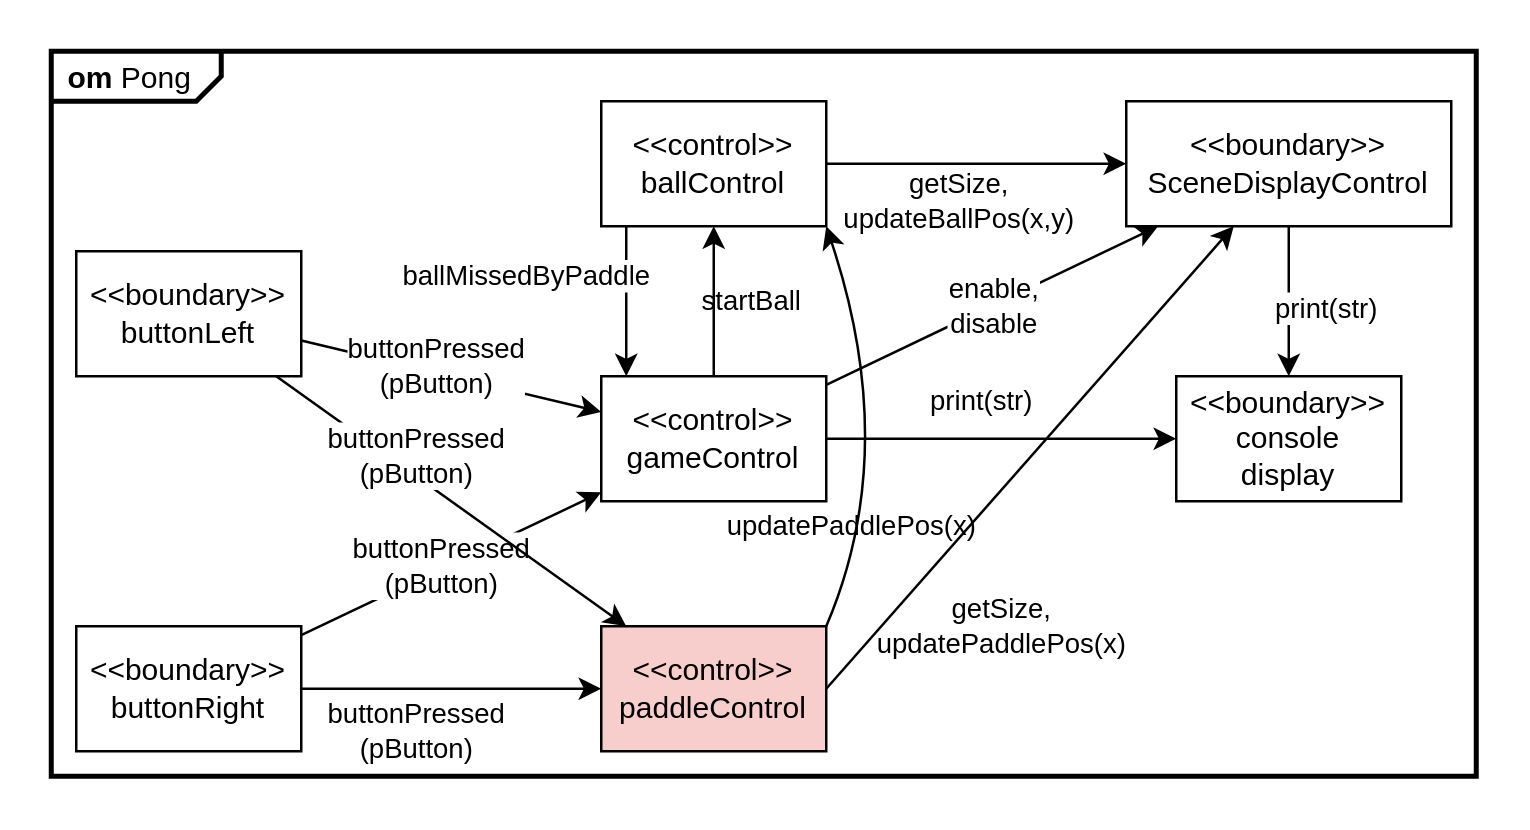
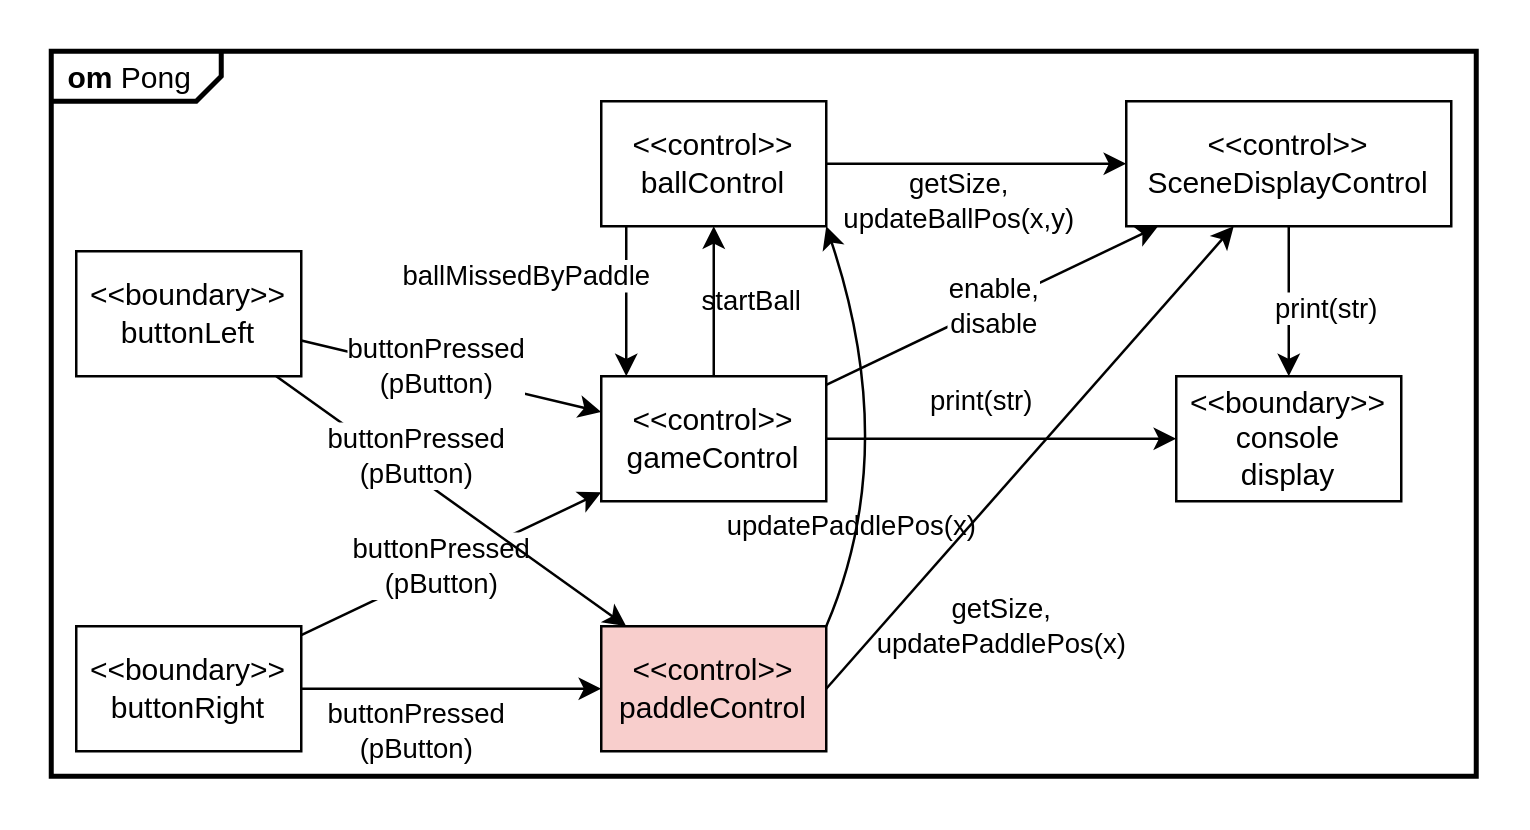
  <mxCell id="0" />
  <mxCell id="1" parent="0" />
  <mxCell id="2" value="&lt;p style=&quot;margin:0px;margin-top:4px;margin-left:7px;text-align:left;&quot;&gt;&lt;b&gt;om&lt;/b&gt;  Pong&lt;/p&gt;" style="html=1;shape=mxgraph.sysml.package;overflow=fill;labelX=68;strokeWidth=2;align=center;" parent="1" vertex="1"><mxGeometry x="20" y="20" width="570" height="290" as="geometry" /></mxCell>
  <mxCell id="3" value="print(str)" style="edgeStyle=orthogonalEdgeStyle;rounded=0;orthogonalLoop=1;jettySize=auto;html=1;" parent="1" source="6" target="11" edge="1"><mxGeometry x="-0.111" y="15" relative="1" as="geometry"><mxPoint as="offset" /></mxGeometry></mxCell>
  <mxCell id="4" value="startBall" style="edgeStyle=orthogonalEdgeStyle;rounded=0;orthogonalLoop=1;jettySize=auto;html=1;labelBackgroundColor=none;" parent="1" source="6" target="13" edge="1"><mxGeometry y="-15" relative="1" as="geometry"><mxPoint as="offset" /></mxGeometry></mxCell>
  <mxCell id="5" value="enable,&lt;br&gt;disable" style="rounded=0;orthogonalLoop=1;jettySize=auto;html=1;" parent="1" source="6" target="14" edge="1"><mxGeometry x="0.003" relative="1" as="geometry"><mxPoint as="offset" /></mxGeometry></mxCell>
  <mxCell id="6" value="&amp;lt;&amp;lt;control&amp;gt;&amp;gt;&lt;br&gt;gameControl" style="rounded=0;whiteSpace=wrap;html=1;" parent="1" vertex="1"><mxGeometry x="240" y="150" width="90" height="50" as="geometry" /></mxCell>
  <mxCell id="7" value="buttonPressed&lt;br&gt;(pButton)" style="rounded=1;orthogonalLoop=1;jettySize=auto;html=1;" parent="1" source="8" target="6" edge="1"><mxGeometry x="-0.115" y="3" relative="1" as="geometry"><mxPoint as="offset" /></mxGeometry></mxCell>
  <mxCell id="8" value="&amp;lt;&amp;lt;boundary&amp;gt;&amp;gt;&lt;br&gt;buttonLeft" style="rounded=0;whiteSpace=wrap;html=1;" parent="1" vertex="1"><mxGeometry x="30" y="100" width="90" height="50" as="geometry" /></mxCell>
  <mxCell id="9" value="buttonPressed&lt;br style=&quot;border-color: var(--border-color);&quot;&gt;(pButton)" style="rounded=1;orthogonalLoop=1;jettySize=auto;html=1;" parent="1" source="10" target="6" edge="1"><mxGeometry x="-0.061" y="1" relative="1" as="geometry"><mxPoint as="offset" /></mxGeometry></mxCell>
  <mxCell id="10" value="&amp;lt;&amp;lt;boundary&amp;gt;&amp;gt;&lt;br&gt;buttonRight" style="rounded=0;whiteSpace=wrap;html=1;" parent="1" vertex="1"><mxGeometry x="30" y="250" width="90" height="50" as="geometry" /></mxCell>
  <mxCell id="11" value="&amp;lt;&amp;lt;boundary&amp;gt;&amp;gt;&lt;br&gt;console&lt;br&gt;display" style="rounded=0;whiteSpace=wrap;html=1;" parent="1" vertex="1"><mxGeometry x="470" y="150" width="90" height="50" as="geometry" /></mxCell>
  <mxCell id="12" value="ballMissedByPaddle" style="edgeStyle=orthogonalEdgeStyle;rounded=0;orthogonalLoop=1;jettySize=auto;html=1;" parent="1" source="13" target="6" edge="1"><mxGeometry x="-0.333" y="-40" relative="1" as="geometry"><Array as="points"><mxPoint x="250" y="120" /><mxPoint x="250" y="120" /></Array><mxPoint as="offset" /></mxGeometry></mxCell>
  <mxCell id="13" value="&amp;lt;&amp;lt;control&amp;gt;&amp;gt;&lt;br&gt;ballControl" style="rounded=0;whiteSpace=wrap;html=1;" parent="1" vertex="1"><mxGeometry x="240" y="40" width="90" height="50" as="geometry" /></mxCell>
- <mxCell id="14" value="&amp;lt;&amp;lt;boundary&amp;gt;&amp;gt;&lt;br&gt;SceneDisplayControl" style="rounded=0;whiteSpace=wrap;html=1;" parent="1" vertex="1"><mxGeometry x="450" y="40" width="130" height="50" as="geometry" /></mxCell>
+ <mxCell id="14" value="&amp;lt;&amp;lt;control&amp;gt;&amp;gt;&lt;br&gt;SceneDisplayControl" style="rounded=0;whiteSpace=wrap;html=1;" parent="1" vertex="1"><mxGeometry x="450" y="40" width="130" height="50" as="geometry" /></mxCell>
  <mxCell id="15" value="print(str)" style="edgeStyle=orthogonalEdgeStyle;rounded=0;orthogonalLoop=1;jettySize=auto;html=1;" parent="1" source="14" target="11" edge="1"><mxGeometry x="0.111" y="15" relative="1" as="geometry"><mxPoint x="340" y="185" as="sourcePoint" /><mxPoint x="430" y="185" as="targetPoint" /><mxPoint as="offset" /></mxGeometry></mxCell>
  <mxCell id="16" value="&amp;lt;&amp;lt;control&amp;gt;&amp;gt;&lt;br&gt;paddleControl" style="rounded=0;whiteSpace=wrap;html=1;fillColor=#f8cecc;" parent="1" vertex="1"><mxGeometry x="240" y="250" width="90" height="50" as="geometry" /></mxCell>
  <mxCell id="17" value="buttonPressed&lt;br style=&quot;border-color: var(--border-color);&quot;&gt;(pButton)" style="rounded=1;orthogonalLoop=1;jettySize=auto;html=1;" parent="1" source="8" target="16" edge="1"><mxGeometry x="-0.254" y="6" relative="1" as="geometry"><mxPoint x="130" y="146" as="sourcePoint" /><mxPoint x="250" y="174" as="targetPoint" /><mxPoint as="offset" /></mxGeometry></mxCell>
  <mxCell id="18" value="buttonPressed&lt;br style=&quot;border-color: var(--border-color);&quot;&gt;(pButton)" style="rounded=1;orthogonalLoop=1;jettySize=auto;html=1;" parent="1" source="10" target="16" edge="1"><mxGeometry x="-0.233" y="-17" relative="1" as="geometry"><mxPoint x="100" y="242" as="sourcePoint" /><mxPoint x="250" y="198" as="targetPoint" /><mxPoint as="offset" /></mxGeometry></mxCell>
  <mxCell id="19" value="getSize,&lt;br&gt;updateBallPos(x,y)" style="rounded=0;orthogonalLoop=1;jettySize=auto;html=1;labelBackgroundColor=none;" parent="1" source="13" target="14" edge="1"><mxGeometry x="-0.111" y="-15" relative="1" as="geometry"><mxPoint x="331" y="160" as="sourcePoint" /><mxPoint x="450" y="65" as="targetPoint" /><mxPoint as="offset" /></mxGeometry></mxCell>
  <mxCell id="20" value="getSize,&lt;br&gt;updatePaddlePos(x)" style="rounded=0;orthogonalLoop=1;jettySize=auto;html=1;labelBackgroundColor=none;exitX=1;exitY=0.5;exitDx=0;exitDy=0;" parent="1" source="16" target="14" edge="1"><mxGeometry x="-0.472" y="-36" relative="1" as="geometry"><mxPoint x="340" y="75" as="sourcePoint" /><mxPoint x="470" y="90" as="targetPoint" /><mxPoint as="offset" /></mxGeometry></mxCell>
  <mxCell id="21" value="updatePaddlePos(x)" style="orthogonalLoop=1;jettySize=auto;html=1;labelBackgroundColor=none;exitX=1;exitY=0;exitDx=0;exitDy=0;entryX=1;entryY=1;entryDx=0;entryDy=0;curved=1;" edge="1" parent="1" source="16" target="13"><mxGeometry x="-0.524" y="7" relative="1" as="geometry"><mxPoint x="340" y="285" as="sourcePoint" /><mxPoint x="503" y="100" as="targetPoint" /><mxPoint as="offset" /><Array as="points"><mxPoint x="360" y="180" /></Array></mxGeometry></mxCell>
